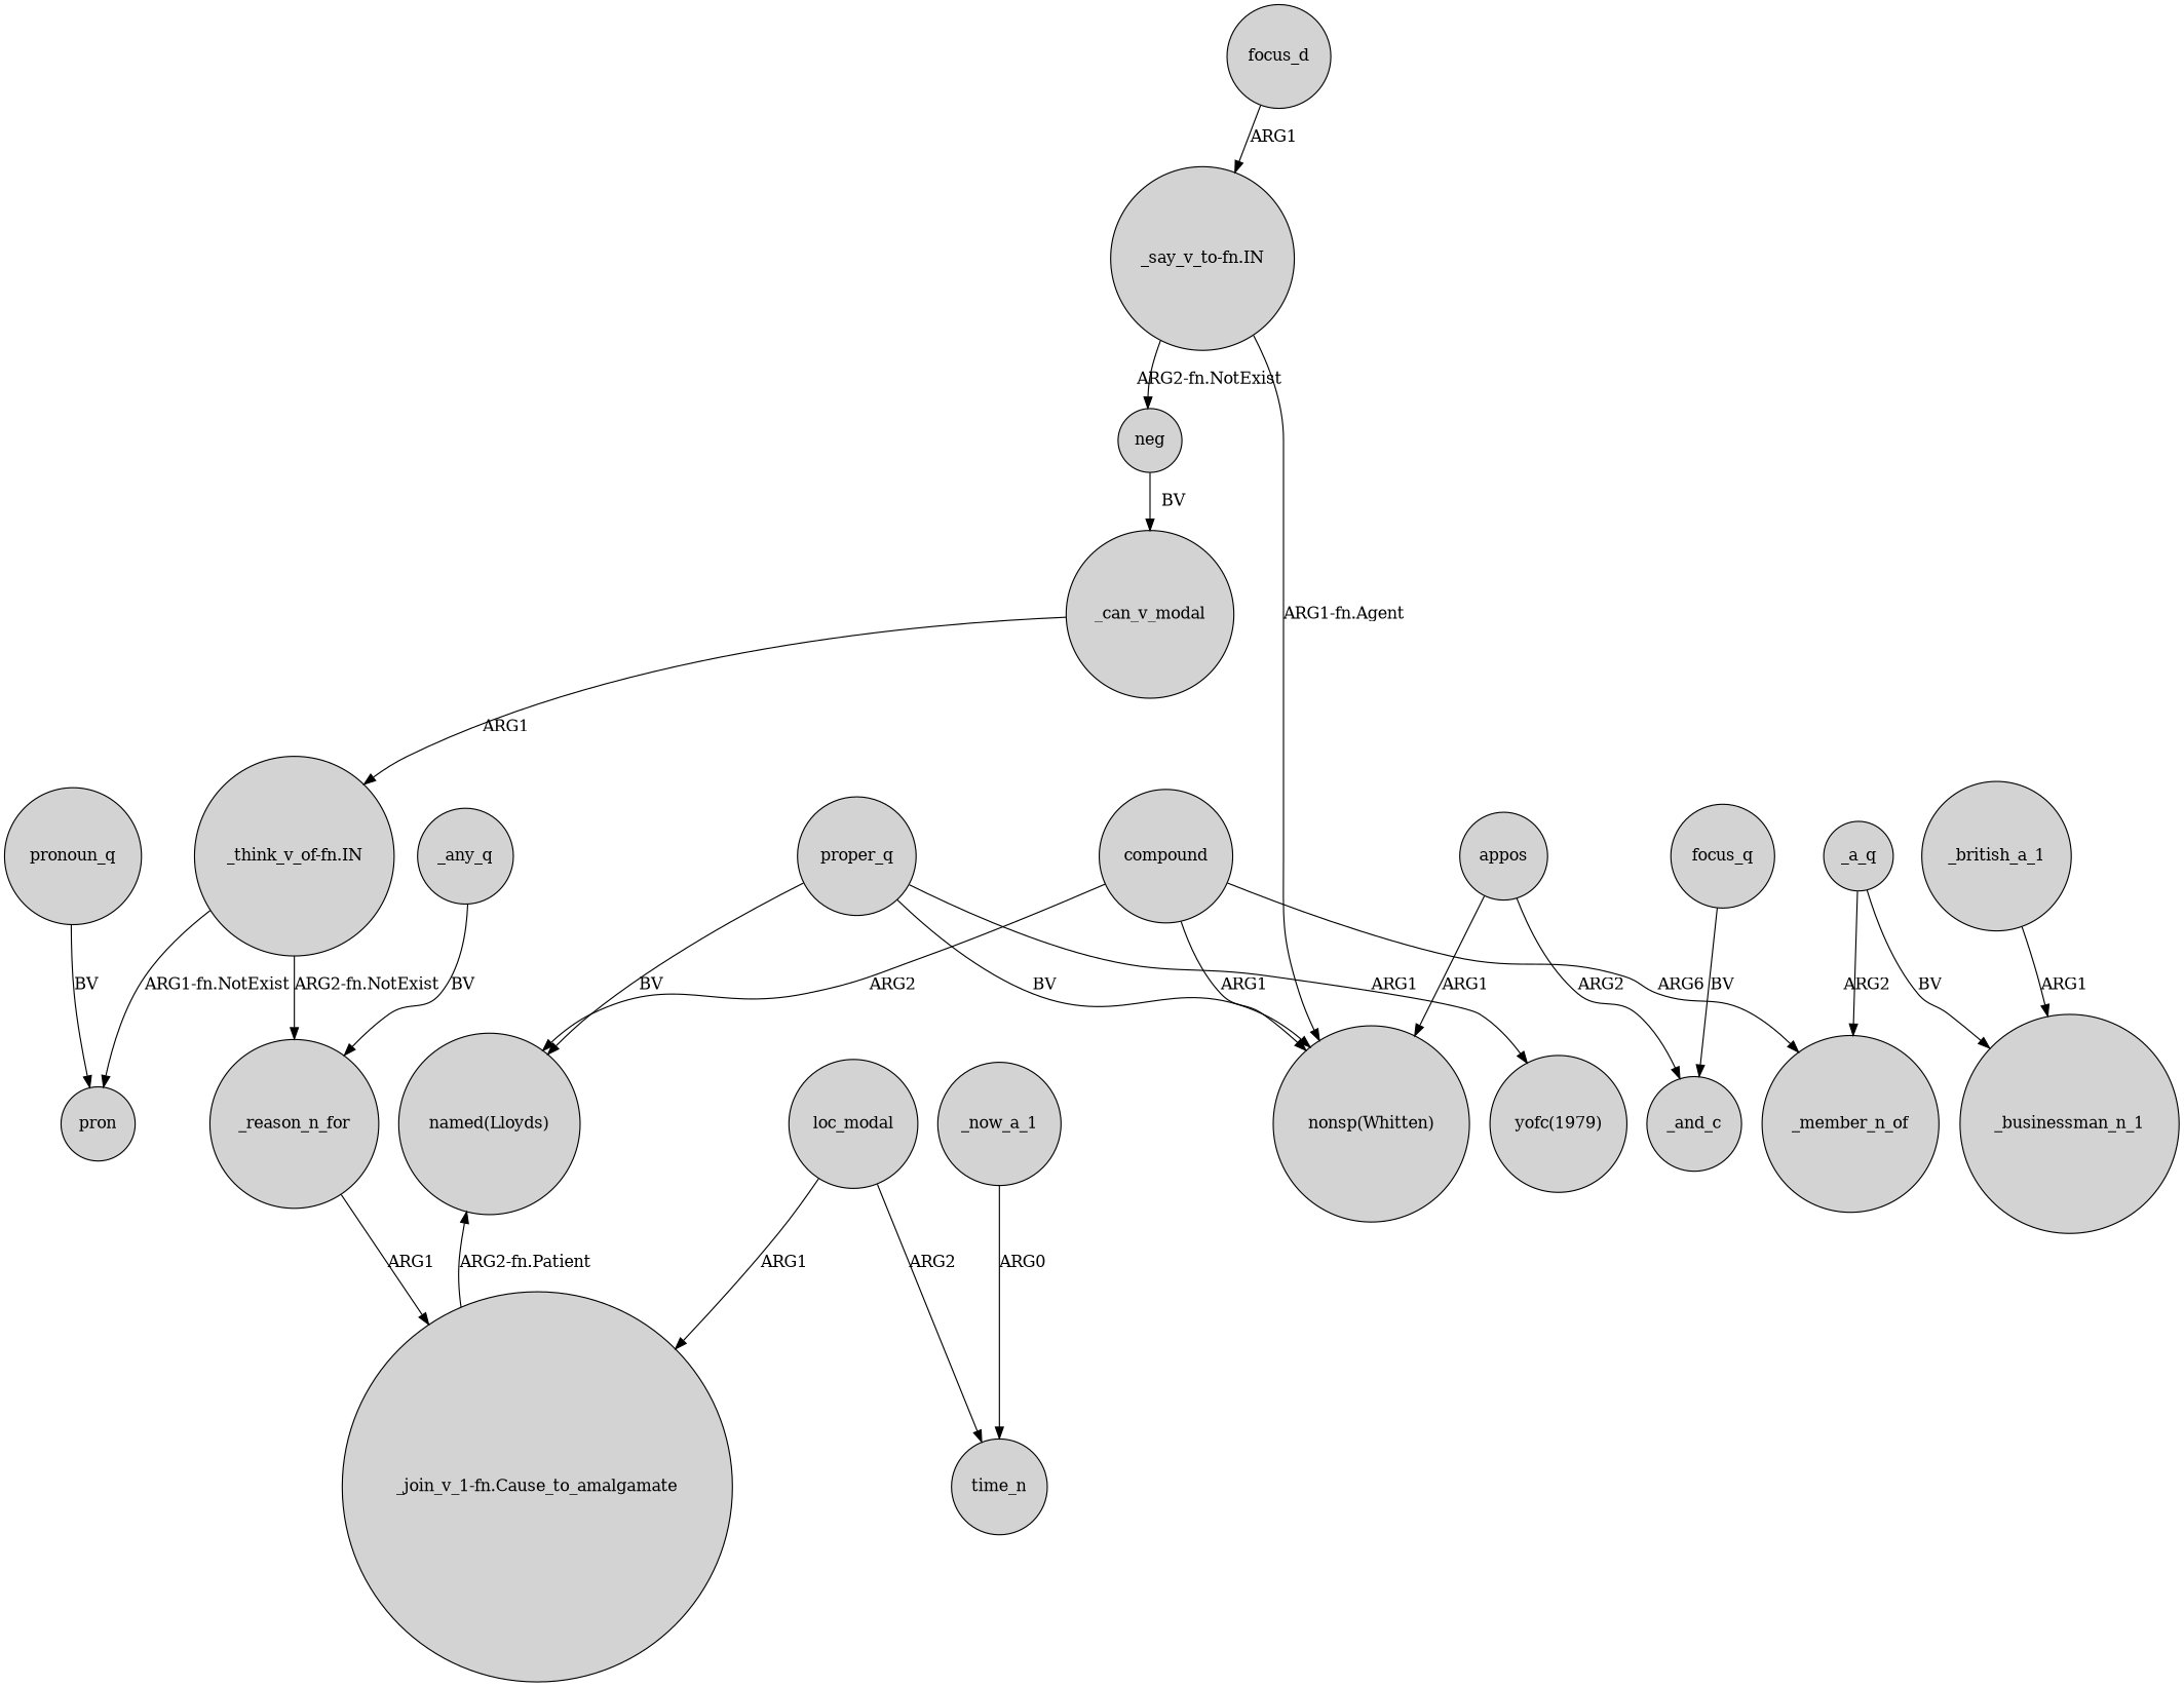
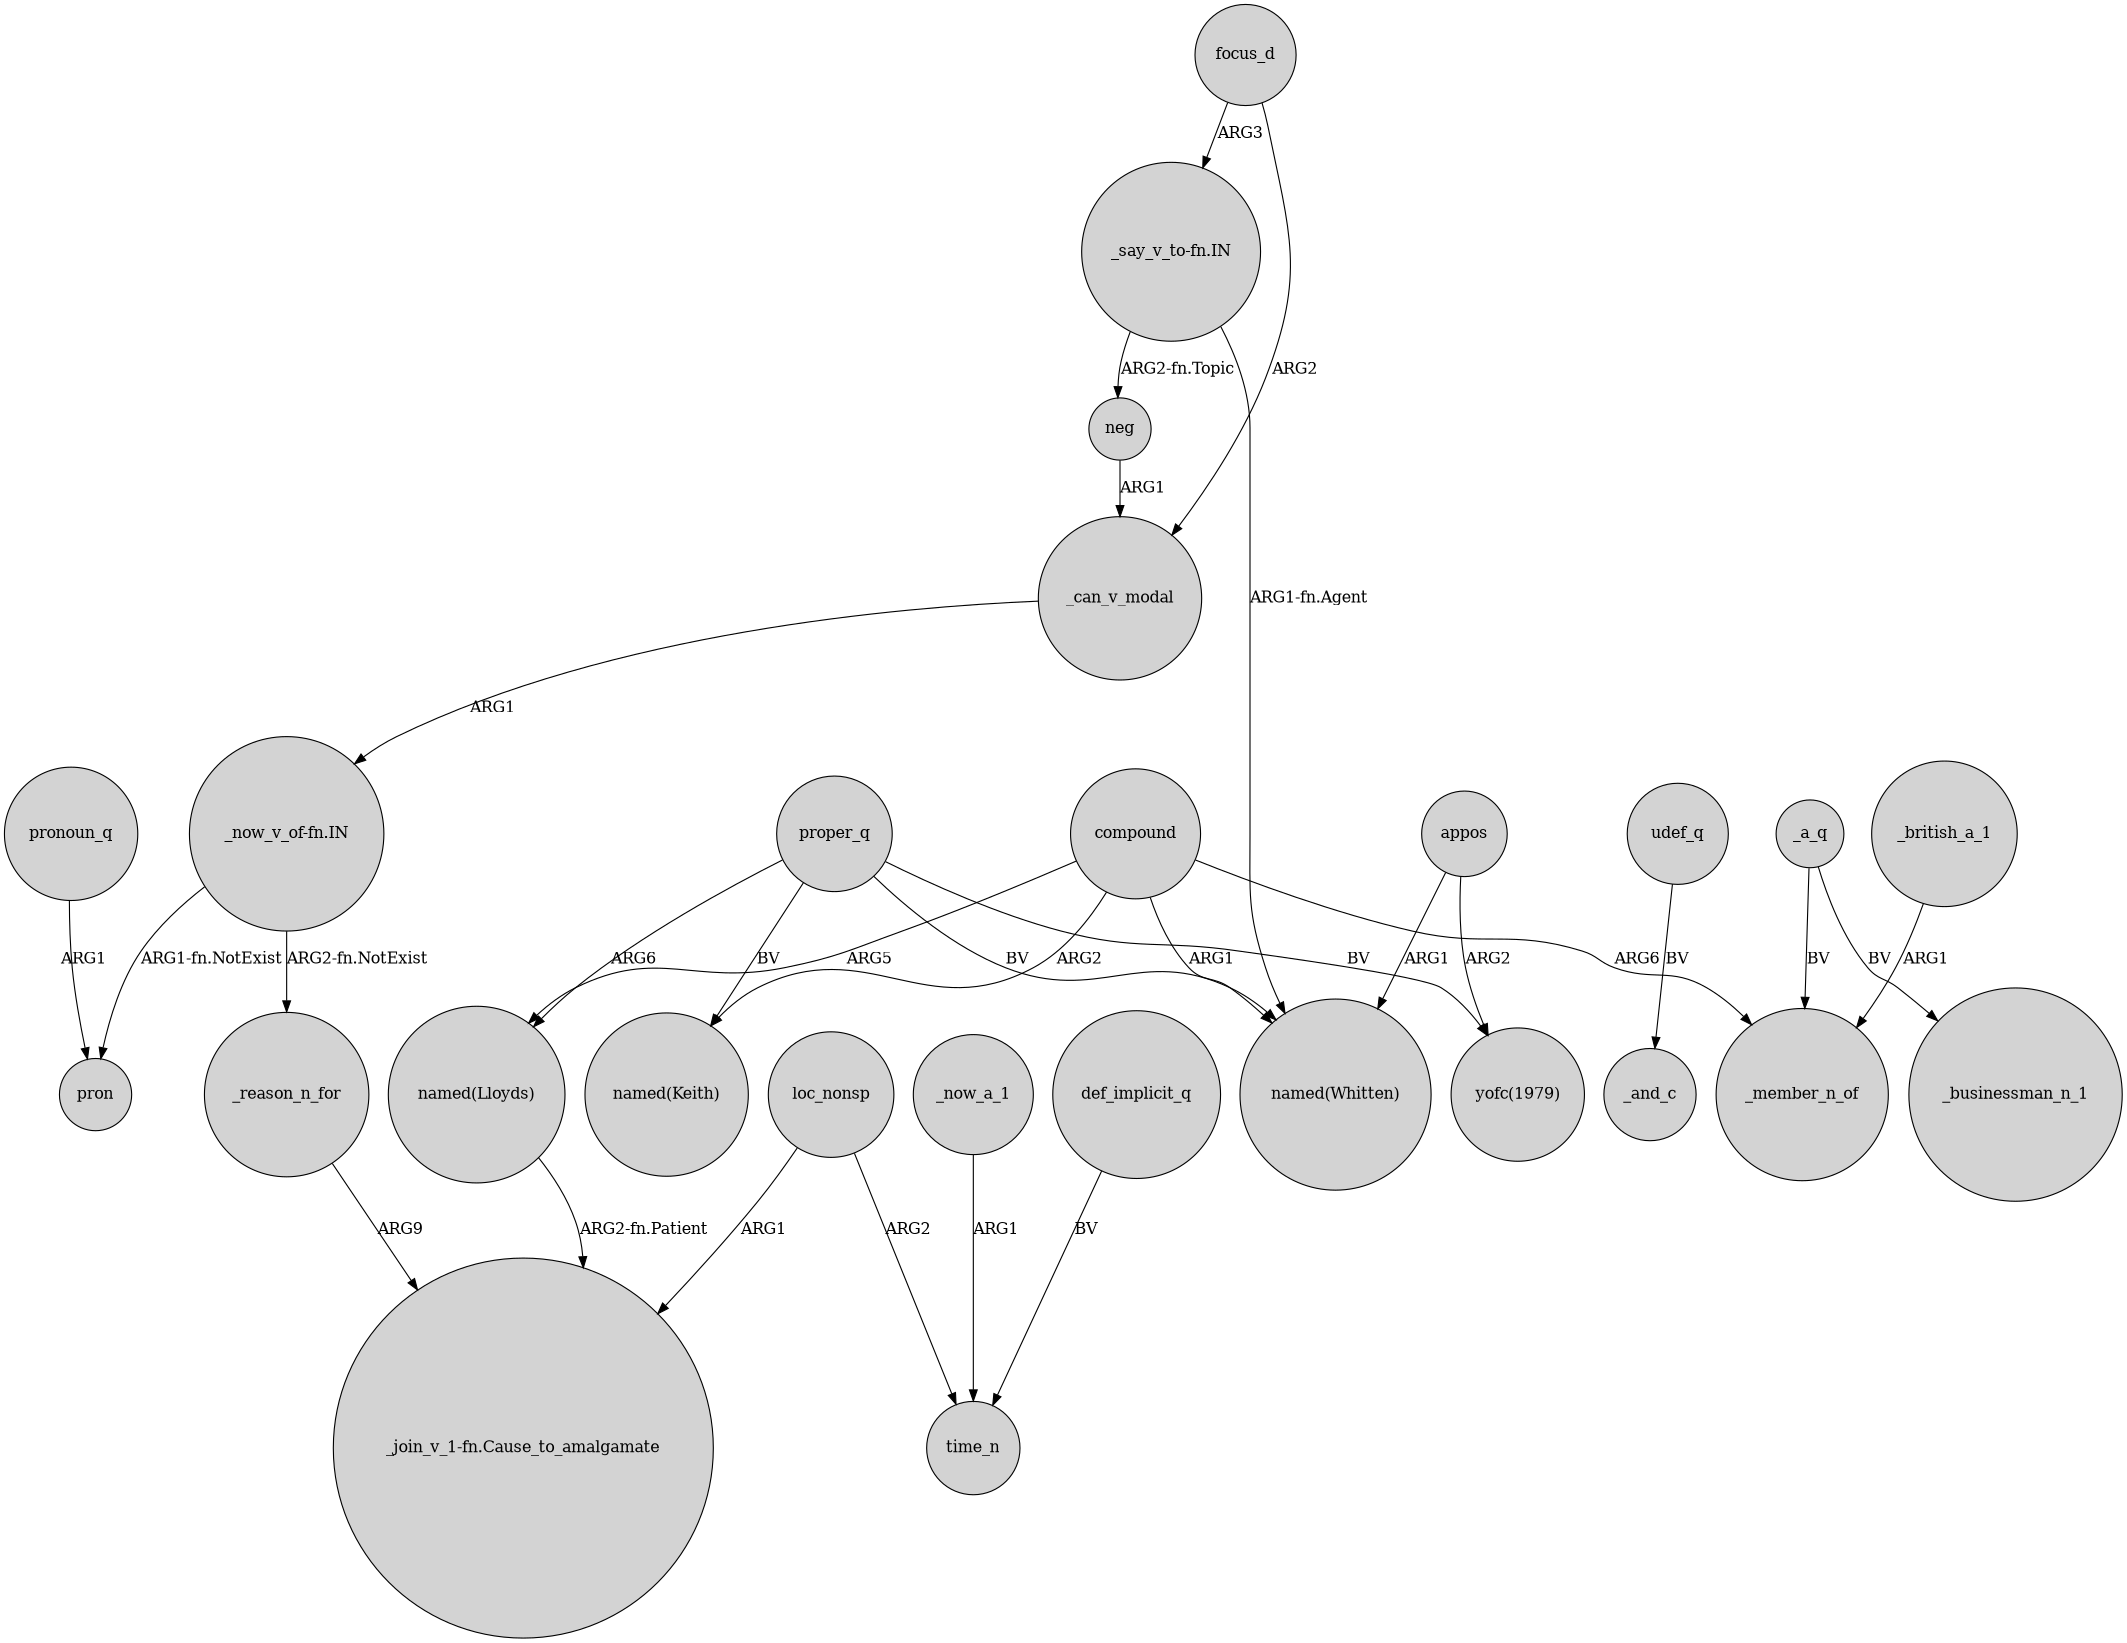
  digraph {
    node [shape=circle style=filled]
    appos
-   "named(Whitten)" [label="nonsp(Whitten)"]
+   "named(Whitten)"
    _and_c
    _can_v_modal
-   "_think_v_of-fn.IN"
+   "_think_v_of-fn.IN" [label="_now_v_of-fn.IN"]
    _reason_n_for
    pron
    "_join_v_1-fn.Cause_to_amalgamate"
    "named(Lloyds)"
    compound
    _member_n_of
-   loc_nonsp [label=loc_modal]
+   "named(Keith)"
+   loc_nonsp
    time_n
    _british_a_1
    _businessman_n_1
    focus_d
    "_say_v_to-fn.IN"
    neg
    pronoun_q
    _now_a_1
    proper_q
    "yofc(1979)"
-   _any_q
    _a_q
-   udef_q [label=focus_q]
+   udef_q
+   def_implicit_q
    appos -> "named(Whitten)" [label=ARG1]
-   appos -> _and_c [label=ARG2]
+   appos -> "yofc(1979)" [label=ARG2]
    _can_v_modal -> "_think_v_of-fn.IN" [label=ARG1]
    "_think_v_of-fn.IN" -> _reason_n_for [label="ARG2-fn.NotExist"]
    "_think_v_of-fn.IN" -> pron [label="ARG1-fn.NotExist"]
-   _reason_n_for -> "_join_v_1-fn.Cause_to_amalgamate" [label=ARG1]
-   "_join_v_1-fn.Cause_to_amalgamate" -> "named(Lloyds)" [label="ARG2-fn.Patient"]
+   _reason_n_for -> "_join_v_1-fn.Cause_to_amalgamate" [label=ARG9]
+   "named(Lloyds)" -> "_join_v_1-fn.Cause_to_amalgamate" [label="ARG2-fn.Patient"]
    compound -> "named(Whitten)" [label=ARG1]
-   compound -> "named(Lloyds)" [label=ARG2]
+   compound -> "named(Lloyds)" [label=ARG5]
    compound -> _member_n_of [label=ARG6]
+   compound -> "named(Keith)" [label=ARG2]
    loc_nonsp -> "_join_v_1-fn.Cause_to_amalgamate" [label=ARG1]
    loc_nonsp -> time_n [label=ARG2]
-   _british_a_1 -> _businessman_n_1 [label=ARG1]
-   focus_d -> "_say_v_to-fn.IN" [label=ARG1]
+   _british_a_1 -> _member_n_of [label=ARG1]
+   focus_d -> _can_v_modal [label=ARG2]
+   focus_d -> "_say_v_to-fn.IN" [label=ARG3]
    "_say_v_to-fn.IN" -> "named(Whitten)" [label="ARG1-fn.Agent"]
-   "_say_v_to-fn.IN" -> neg [label="ARG2-fn.NotExist"]
-   neg -> _can_v_modal [label=BV]
-   pronoun_q -> pron [label=BV]
-   _now_a_1 -> time_n [label=ARG0]
+   "_say_v_to-fn.IN" -> neg [label="ARG2-fn.Topic"]
+   neg -> _can_v_modal [label=ARG1]
+   pronoun_q -> pron [label=ARG1]
+   _now_a_1 -> time_n [label=ARG1]
    proper_q -> "named(Whitten)" [label=BV]
-   proper_q -> "named(Lloyds)" [label=BV]
-   proper_q -> "yofc(1979)" [label=ARG1]
-   _any_q -> _reason_n_for [label=BV]
-   _a_q -> _member_n_of [label=ARG2]
+   proper_q -> "named(Lloyds)" [label=ARG6]
+   proper_q -> "named(Keith)" [label=BV]
+   proper_q -> "yofc(1979)" [label=BV]
+   _a_q -> _member_n_of [label=BV]
    _a_q -> _businessman_n_1 [label=BV]
    udef_q -> _and_c [label=BV]
+   def_implicit_q -> time_n [label=BV]
  }
